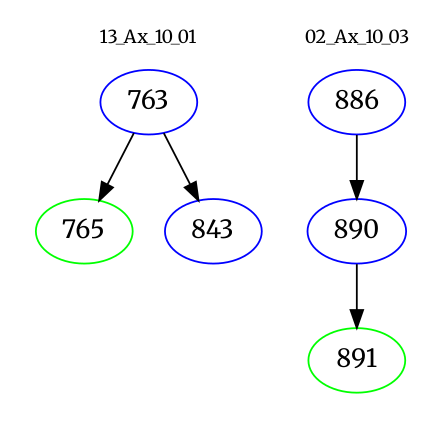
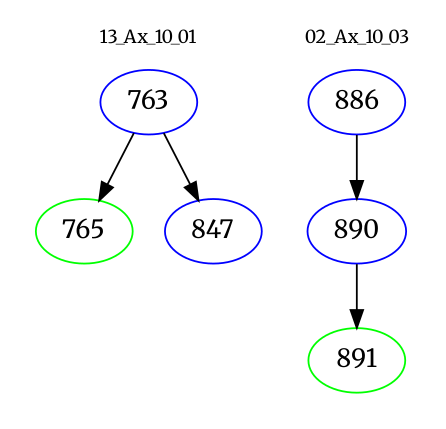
  digraph {
    fontname=Merriweather
    node [color=blue fontname=Merriweather]
    edge [color=black fontname=Merriweather]
    n1 [label=763]
    n2 [color=green label=765]
-   n3 [label=843]
+   n3 [label=847]
    n4 [label=890]
    n5 [label=886]
    n6 [color=green label=891]
    subgraph cluster_1 {
      color=white
      fontsize=10
      label="13_Ax_10_01"
      n1
      n2
      n3
    }
    subgraph cluster_2 {
      color=white
      fontsize=10
      label="02_Ax_10_03"
      n4
      n5
      n6
    }
    n1 -> n2
    n1 -> n3
    n4 -> n6
    n5 -> n4
  }
